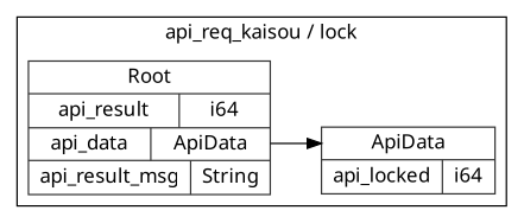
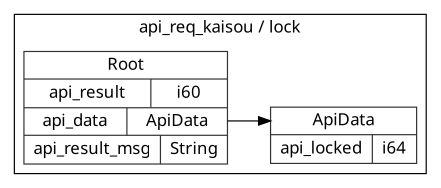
  digraph {
    rankdir=LR
    fontname="Noto Sans"
    node [color=gray20 shape=record style=solid fontname="Noto Sans"]
    n1 [label="<ApiData> ApiData  | { api_locked | <api_locked> i64 }"]
-   n2 [label="<Root> Root  | { api_result | <api_result> i64 } | { api_data | <api_data> ApiData } | { api_result_msg | <api_result_msg> String }"]
+   n2 [label="<Root> Root  | { api_result | <api_result> i60 } | { api_data | <api_data> ApiData } | { api_result_msg | <api_result_msg> String }"]
    subgraph cluster_1 {
      label="api_req_kaisou / lock"
      n1
      n2
    }
    n2 -> n1 [headport="ApiData:w" tailport="api_data:e" fontname="Noto Sans"]
  }
